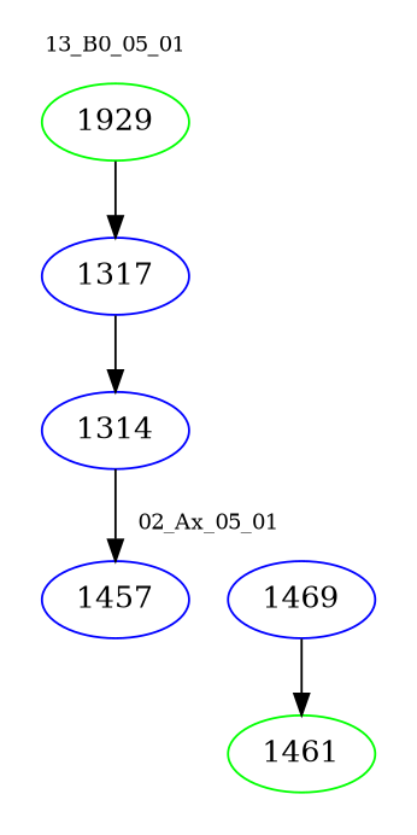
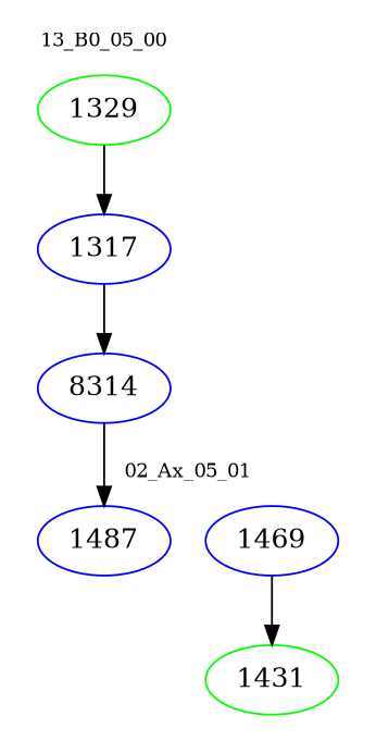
  digraph {
    node [color=blue]
    edge [color=black]
    n1 [label=1469]
-   n2 [color=green label=1461]
-   n3 [label=1457]
+   n2 [color=green label=1431]
+   n3 [label=1487]
    n4 [label=1317]
-   n5 [label=1314]
-   n6 [color=green label=1929]
+   n5 [label=8314]
+   n6 [color=green label=1329]
    subgraph cluster_1 {
      color=white
      fontsize=10
      label="02_Ax_05_01"
      n1
      n2
      n3
    }
    subgraph cluster_2 {
      color=white
      fontsize=10
-     label="13_B0_05_01"
+     label="13_B0_05_00"
      n4
      n5
      n6
    }
    n1 -> n2
    n4 -> n5
    n5 -> n3
    n6 -> n4
  }
